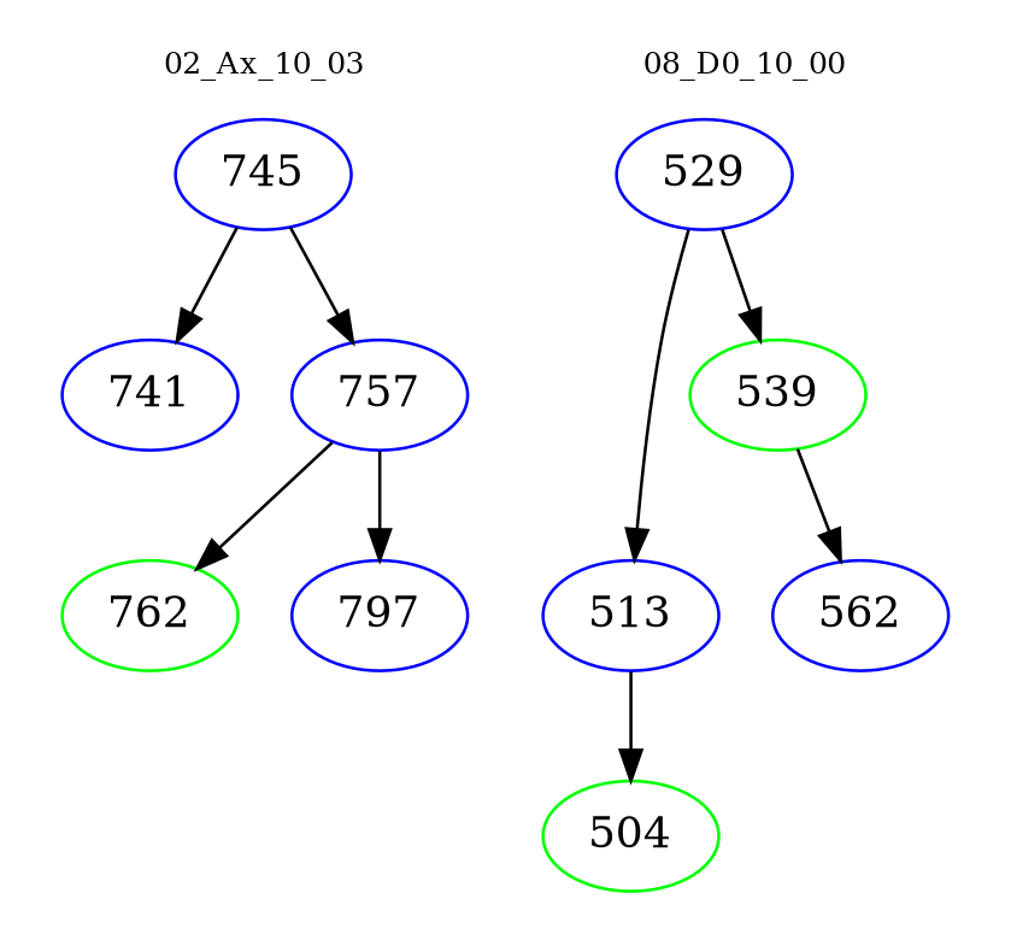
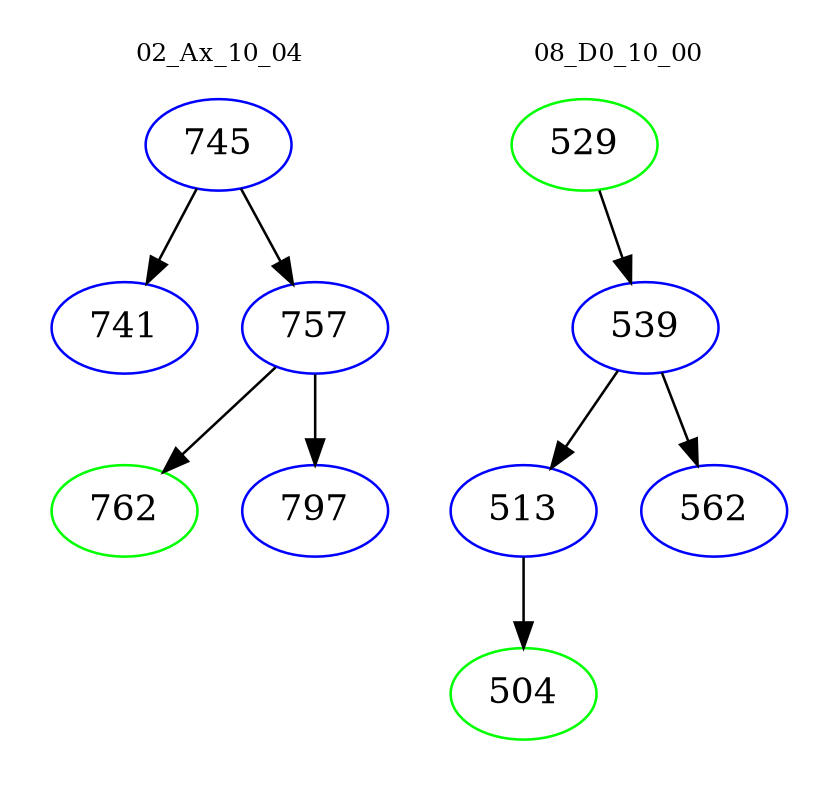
  digraph {
    node [color=blue]
    edge [color=black]
    n1 [label=745]
    n2 [label=741]
    n3 [label=757]
    n4 [color=green label=762]
    n5 [label=797]
-   n6 [label=529]
+   n6 [color=green label=529]
    n7 [label=513]
-   n8 [color=green label=539]
+   n8 [label=539]
    n9 [color=green label=504]
    n10 [label=562]
    subgraph cluster_1 {
      color=white
      fontsize=10
-     label="02_Ax_10_03"
+     label="02_Ax_10_04"
      n1
      n2
      n3
      n4
      n5
    }
    subgraph cluster_2 {
      color=white
      fontsize=10
      label="08_D0_10_00"
      n6
      n7
      n8
      n9
      n10
    }
    n1 -> n2
    n1 -> n3
    n3 -> n4
    n3 -> n5
-   n6 -> n7
+   n8 -> n7
    n6 -> n8
    n7 -> n9
    n8 -> n10
  }
